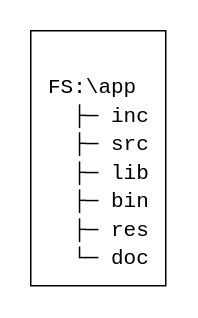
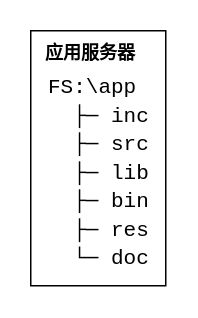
  <mxCell id="0" />
  <mxCell id="1" parent="0" />
  <mxCell id="2" value="" style="rounded=0;whiteSpace=wrap;html=1;" vertex="1" parent="1"><mxGeometry x="20" y="20" width="90" height="170" as="geometry" /></mxCell>
+ <mxCell id="3" value="&lt;font face=&quot;Georgia&quot;&gt;应用服务器&lt;/font&gt;" style="text;html=1;strokeColor=none;fillColor=none;align=center;verticalAlign=middle;whiteSpace=wrap;rounded=0;fontStyle=1" vertex="1" parent="1"><mxGeometry x="20" y="20" width="80" height="30" as="geometry" /></mxCell>
  <mxCell id="4" value="&lt;div style=&quot;font-family: Consolas, &amp;quot;Courier New&amp;quot;, monospace; font-size: 14px; line-height: 19px;&quot;&gt;&lt;div style=&quot;&quot;&gt;FS:\app&lt;/div&gt;&lt;div style=&quot;&quot;&gt;&amp;nbsp; ├─ inc&lt;/div&gt;&lt;div style=&quot;&quot;&gt;&amp;nbsp; ├─ src&lt;/div&gt;&lt;div style=&quot;&quot;&gt;&amp;nbsp; ├─ lib&lt;/div&gt;&lt;div style=&quot;&quot;&gt;&amp;nbsp; ├─ bin&lt;/div&gt;&lt;div style=&quot;&quot;&gt;&amp;nbsp; ├─ res&lt;/div&gt;&lt;div style=&quot;&quot;&gt;&amp;nbsp; └─ doc&lt;/div&gt;&lt;/div&gt;" style="text;html=1;strokeColor=none;fillColor=none;align=left;verticalAlign=middle;whiteSpace=wrap;rounded=0;fontFamily=Times New Roman;" vertex="1" parent="1"><mxGeometry x="30" y="50" width="70" height="130" as="geometry" /></mxCell>
